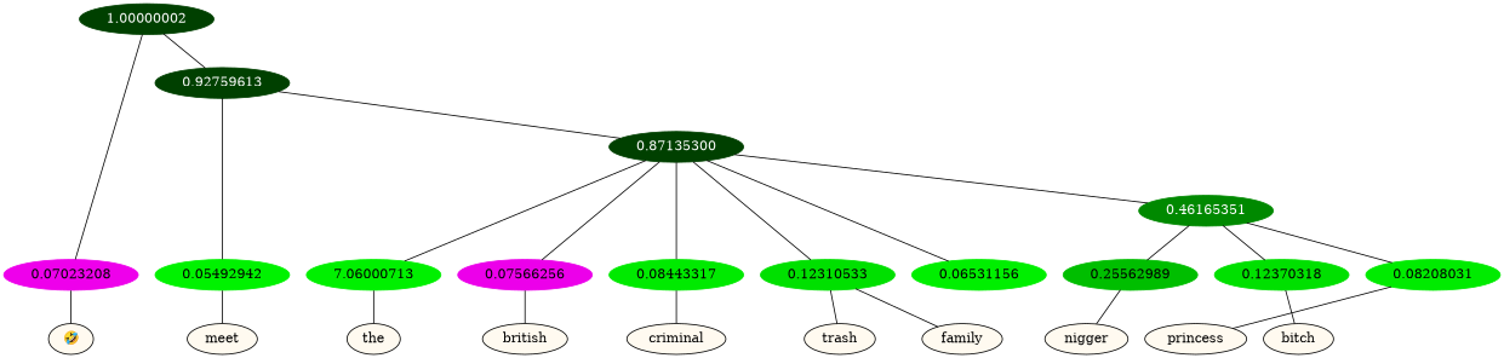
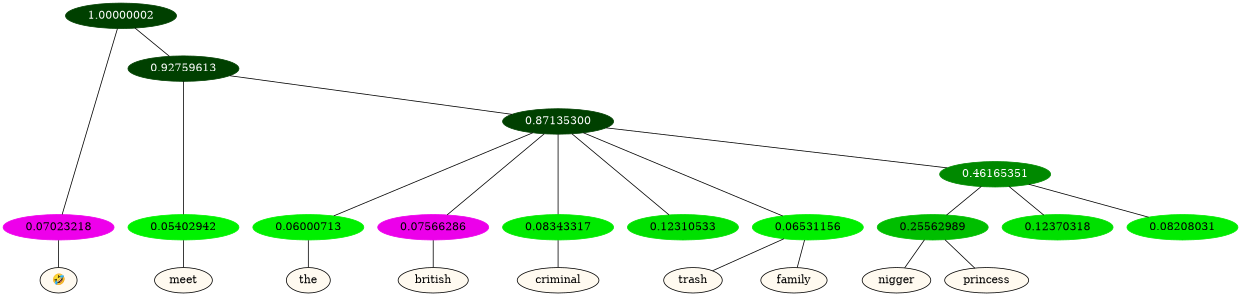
  graph {
    node [color=black format=png nodesep=0.001 ordering=out overlap_scaling=0.01 ranksep=0.001 style=filled]
    n1 [fillcolor=floralwhite height=0.15 label=meet style="filled,solid" width=0.15]
    n2 [fillcolor=floralwhite height=0.15 label=the style="filled,solid" width=0.15]
    n3 [fillcolor=floralwhite height=0.15 label=british style="filled,solid" width=0.15]
    n4 [fillcolor=floralwhite height=0.15 label=nigger style="filled,solid" width=0.15]
-   n5 [fillcolor=floralwhite height=0.15 label=bitch style="filled,solid" width=0.15]
    n6 [fillcolor=floralwhite height=0.15 label=princess style="filled,solid" width=0.15]
    n7 [fillcolor=floralwhite height=0.15 label=criminal style="filled,solid" width=0.15]
    n8 [fillcolor=floralwhite height=0.15 label=trash style="filled,solid" width=0.15]
    n9 [fillcolor=floralwhite height=0.15 label=family style="filled,solid" width=0.15]
    n10 [fillcolor=floralwhite height=0.15 label="🤣" style="filled,solid" width=0.15]
-   n11 [color="0.334 1.000 0.946" fontcolor=black height=0.15 label=0.05492942 width=0.15]
-   n12 [color="0.334 1.000 0.940" fontcolor=black height=0.15 label=7.06000713 width=0.15]
-   n13 [color="0.835 1.000 0.924" fontcolor=black height=0.15 label=0.07566256 width=0.15]
+   n11 [color="0.334 1.000 0.946" fontcolor=black height=0.15 label=0.05402942 width=0.15]
+   n12 [color="0.334 1.000 0.940" fontcolor=black height=0.15 label=0.06000713 width=0.15]
+   n13 [color="0.835 1.000 0.924" fontcolor=black height=0.15 label=0.07566286 width=0.15]
    n14 [color="0.334 1.000 0.744" fontcolor=black height=0.15 label=0.25562989 width=0.15]
    n15 [color="0.334 1.000 0.876" fontcolor=black height=0.15 label=0.12370318 width=0.15]
    n16 [color="0.334 1.000 0.920" fontcolor=black height=0.15 label=0.08208031 width=0.15]
-   n17 [color="0.334 1.000 0.917" fontcolor=black height=0.15 label=0.08443317 width=0.15]
+   n17 [color="0.334 1.000 0.917" fontcolor=black height=0.15 label=0.08343317 width=0.15]
    n18 [color="0.334 1.000 0.877" fontcolor=black height=0.15 label=0.12310533 width=0.15]
    n19 [color="0.334 1.000 0.935" fontcolor=black height=0.15 label=0.06531156 width=0.15]
-   n20 [color="0.835 1.000 0.930" fontcolor=black height=0.15 label=0.07023208 width=0.15]
+   n20 [color="0.835 1.000 0.930" fontcolor=black height=0.15 label=0.07023218 width=0.15]
    n21 [color="0.334 1.000 0.250" fontcolor=grey99 height=0.15 label=1.00000002 width=0.15]
    n22 [color="0.334 1.000 0.250" fontcolor=grey99 height=0.15 label=0.92759613 width=0.15]
    n23 [color="0.334 1.000 0.250" fontcolor=grey99 height=0.15 label=0.87135300 width=0.15]
    n24 [color="0.334 1.000 0.538" fontcolor=grey99 height=0.15 label=0.46165351 width=0.15]
    subgraph sub_1 {
      rank=same
      n1
      n2
      n3
      n4
-     n5
      n6
      n7
      n8
      n9
      n10
    }
    subgraph sub_2 {
      rank=same
      n11
      n12
      n13
      n14
      n15
      n16
      n17
      n18
      n19
      n20
    }
    n11 -- n1
    n12 -- n2
    n13 -- n3
    n14 -- n4
-   n15 -- n5
-   n16 -- n6
+   n14 -- n6
    n17 -- n7
-   n18 -- n8
-   n18 -- n9
+   n19 -- n8
+   n19 -- n9
    n20 -- n10
    n21 -- n20
    n21 -- n22
    n22 -- n11
    n22 -- n23
    n23 -- n12
    n23 -- n13
    n23 -- n17
    n23 -- n18
    n23 -- n19
    n23 -- n24
    n24 -- n14
    n24 -- n15
    n24 -- n16
  }
